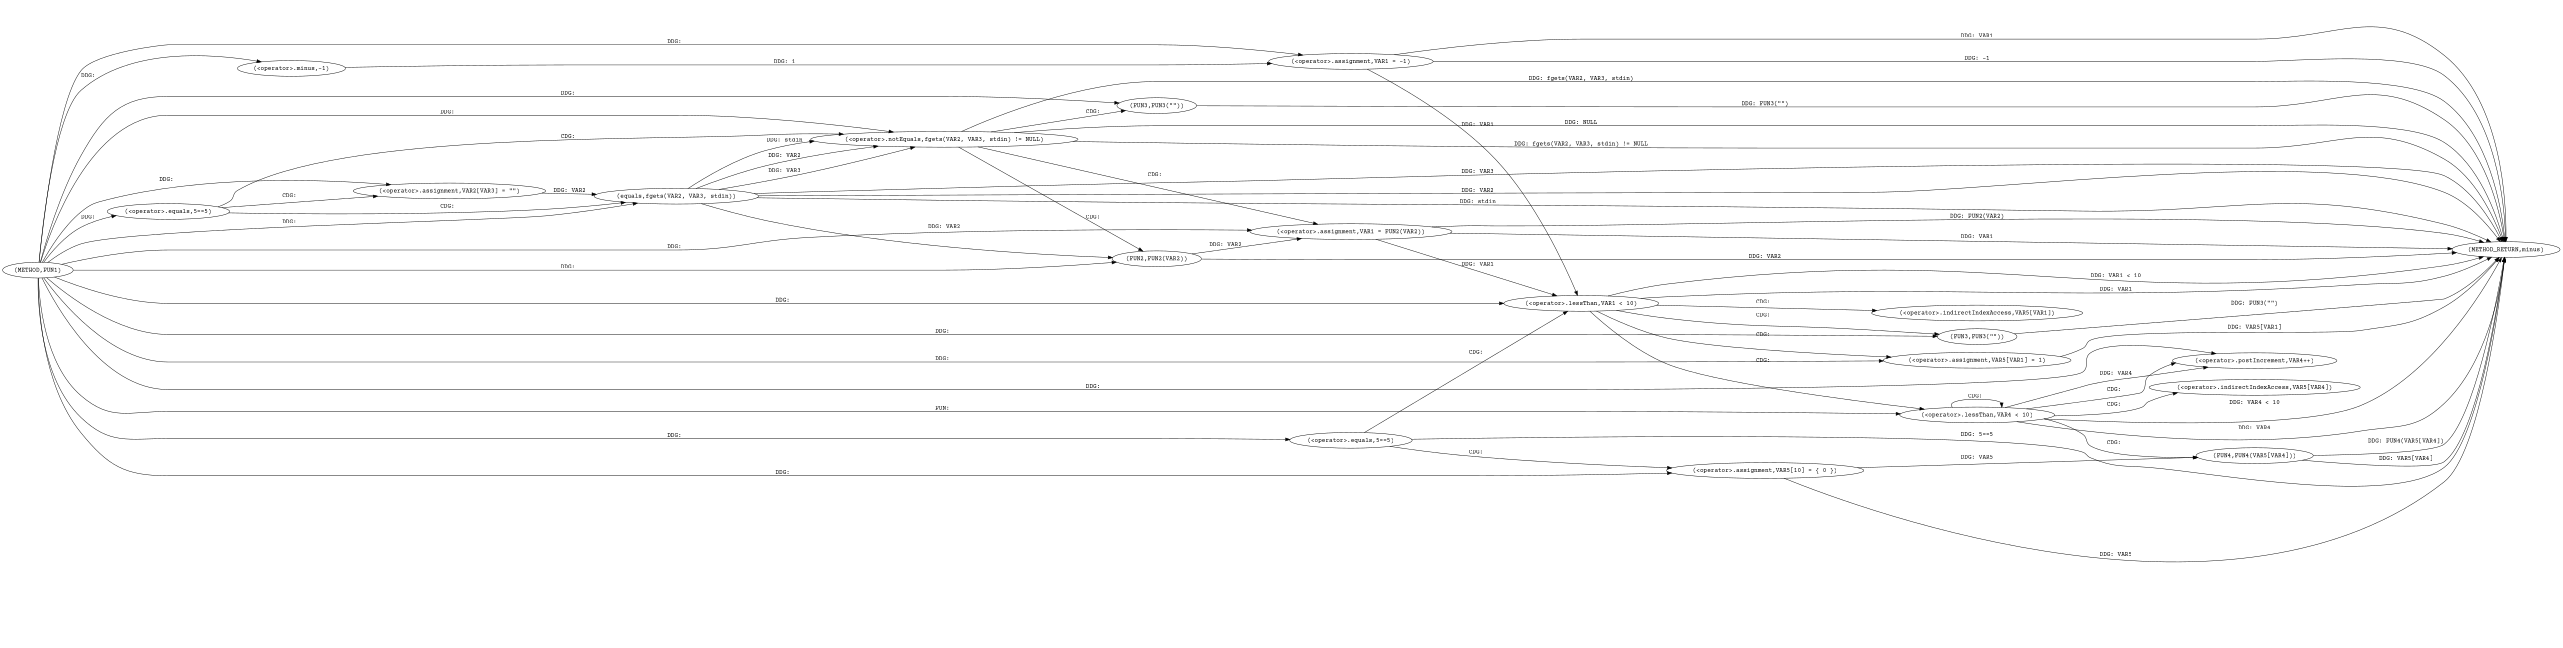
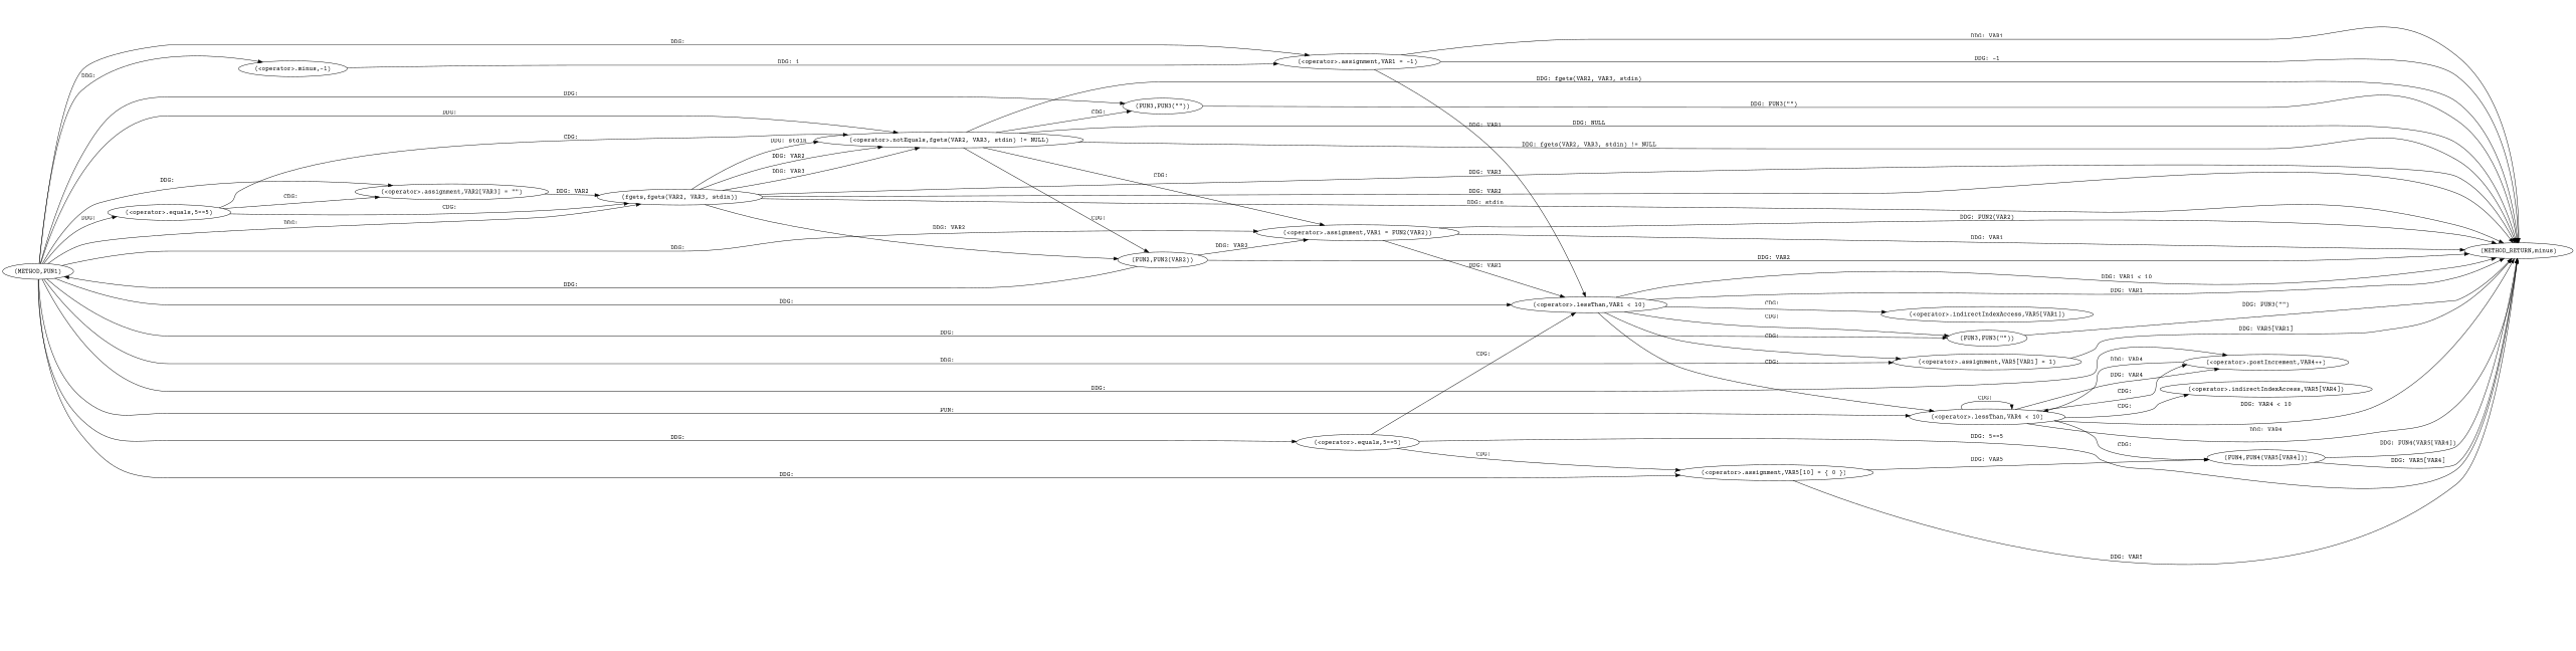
  digraph {
    fontname="Courier Prime"
    rankdir=LR
    node [fontname="Courier Prime"]
    edge [fontname="Courier Prime"]
    n1 [label="(METHOD,FUN1)"]
    n2 [label="(<operator>.assignment,VAR1 = -1)"]
    n3 [label="(<operator>.minus,-1)"]
    n4 [label="(<operator>.equals,5==5)"]
    n5 [label="(<operator>.assignment,VAR2[VAR3] = \"\")"]
    n6 [label="(<operator>.notEquals,fgets(VAR2, VAR3, stdin) != NULL)"]
-   n7 [label="(equals,fgets(VAR2, VAR3, stdin))"]
+   n7 [label="(fgets,fgets(VAR2, VAR3, stdin))"]
    n8 [label="(<operator>.assignment,VAR1 = FUN2(VAR2))"]
    n9 [label="(FUN2,FUN2(VAR2))"]
    n10 [label="(FUN3,FUN3(\"\"))"]
    n11 [label="(<operator>.equals,5==5)"]
    n12 [label="(<operator>.assignment,VAR5[10] = { 0 })"]
    n13 [label="(<operator>.lessThan,VAR1 < 10)"]
    n14 [label="(<operator>.assignment,VAR5[VAR1] = 1)"]
    n15 [label="(<operator>.lessThan,VAR4 < 10)"]
    n16 [label="(<operator>.postIncrement,VAR4++)"]
    n17 [label="(FUN3,FUN3(\"\"))"]
    n18 [label="(METHOD_RETURN,minus)"]
    n19 [label="(FUN4,FUN4(VAR5[VAR4]))"]
    n20 [label="(<operator>.indirectIndexAccess,VAR5[VAR1])"]
    n21 [label="(<operator>.indirectIndexAccess,VAR5[VAR4])"]
    n1 -> n2 [label="DDG: "]
    n1 -> n3 [label="DDG: "]
    n1 -> n4 [label="DDG: "]
    n1 -> n5 [label="DDG: "]
    n1 -> n6 [label="DDG: "]
    n1 -> n7 [label="DDG: "]
    n1 -> n8 [label="DDG: "]
-   n1 -> n9 [label="DDG: "]
+   n9 -> n1 [label="DDG: "]
    n1 -> n10 [label="DDG: "]
    n1 -> n11 [label="DDG: "]
    n1 -> n12 [label="DDG: "]
    n1 -> n13 [label="DDG: "]
    n1 -> n14 [label="DDG: "]
    n1 -> n15 [label="FUN: "]
    n1 -> n16 [label="DDG: "]
    n1 -> n17 [label="DDG: "]
    n2 -> n13 [label="DDG: VAR1"]
    n2 -> n18 [label="DDG: VAR1"]
    n2 -> n18 [label="DDG: -1"]
    n3 -> n2 [label="DDG: 1"]
    n4 -> n5 [label="CDG: "]
    n4 -> n6 [label="CDG: "]
    n4 -> n7 [label="CDG: "]
    n5 -> n7 [label="DDG: VAR2"]
    n6 -> n8 [label="CDG: "]
    n6 -> n9 [label="CDG: "]
    n6 -> n10 [label="CDG: "]
    n6 -> n18 [label="DDG: fgets(VAR2, VAR3, stdin) != NULL"]
    n6 -> n18 [label="DDG: fgets(VAR2, VAR3, stdin)"]
    n6 -> n18 [label="DDG: NULL"]
    n7 -> n6 [label="DDG: VAR2"]
    n7 -> n6 [label="DDG: VAR3"]
    n7 -> n6 [label="DDG: stdin"]
    n7 -> n9 [label="DDG: VAR2"]
    n7 -> n18 [label="DDG: VAR3"]
    n7 -> n18 [label="DDG: VAR2"]
    n7 -> n18 [label="DDG: stdin"]
    n8 -> n13 [label="DDG: VAR1"]
    n8 -> n18 [label="DDG: FUN2(VAR2)"]
    n8 -> n18 [label="DDG: VAR1"]
    n9 -> n8 [label="DDG: VAR2"]
    n9 -> n18 [label="DDG: VAR2"]
    n10 -> n18 [label="DDG: FUN3(\"\")"]
    n11 -> n12 [label="CDG: "]
    n11 -> n13 [label="CDG: "]
    n11 -> n18 [label="DDG: 5==5"]
    n12 -> n18 [label="DDG: VAR5"]
    n12 -> n19 [label="DDG: VAR5"]
    n13 -> n14 [label="CDG: "]
    n13 -> n15 [label="CDG: "]
    n13 -> n17 [label="CDG: "]
    n13 -> n18 [label="DDG: VAR1 < 10"]
    n13 -> n18 [label="DDG: VAR1"]
    n13 -> n20 [label="CDG: "]
    n14 -> n18 [label="DDG: VAR5[VAR1]"]
    n15 -> n15 [label="CDG: "]
    n15 -> n16 [label="DDG: VAR4"]
    n15 -> n16 [label="CDG: "]
    n15 -> n18 [label="DDG: VAR4 < 10"]
    n15 -> n18 [label="DDG: VAR4"]
    n15 -> n19 [label="CDG: "]
    n15 -> n21 [label="CDG: "]
+   n16 -> n15 [label="DDG: VAR4"]
    n17 -> n18 [label="DDG: FUN3(\"\")"]
    n19 -> n18 [label="DDG: FUN4(VAR5[VAR4])"]
    n19 -> n18 [label="DDG: VAR5[VAR4]"]
  }
